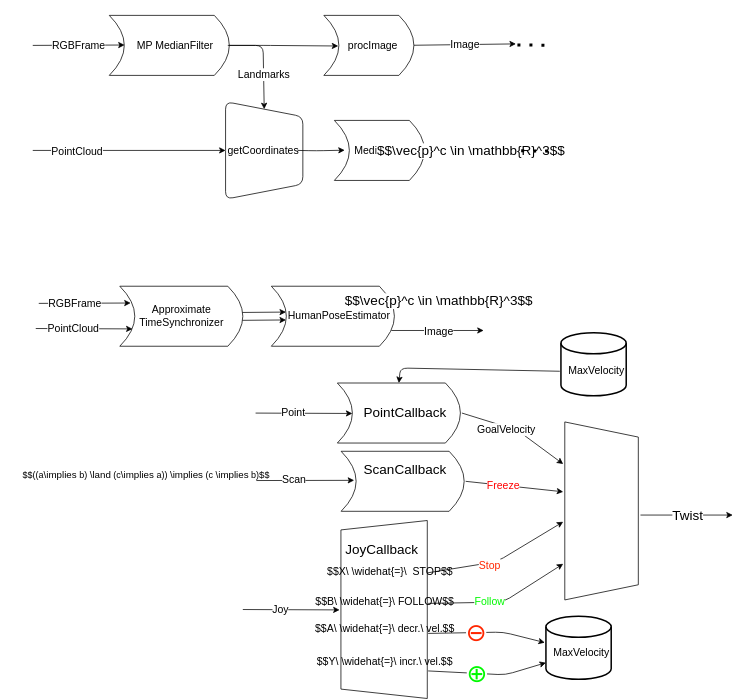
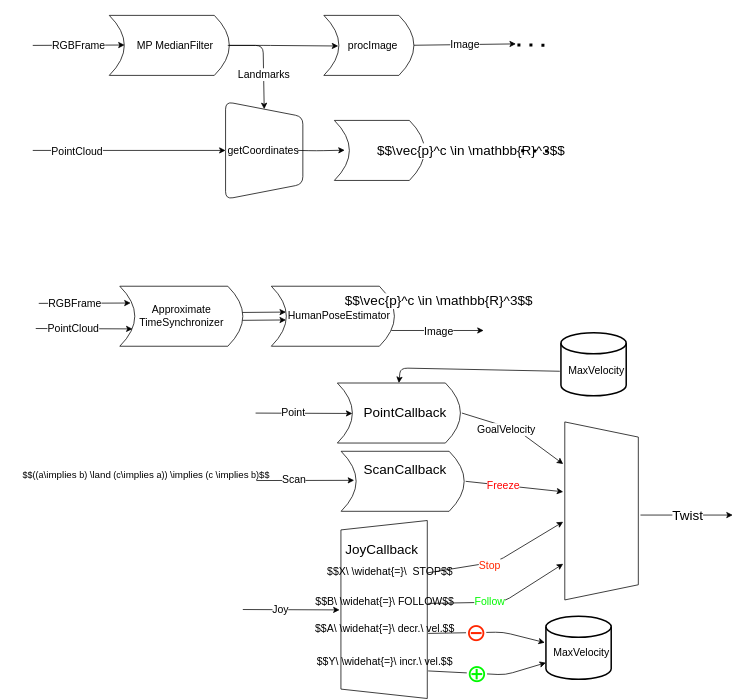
  <mxCell id="0" />
  <mxCell id="1" parent="0" />
  <mxCell id="2" value="" style="shape=trapezoid;perimeter=trapezoidPerimeter;whiteSpace=wrap;html=1;fixedSize=1;rotation=90;rounded=1;" vertex="1" parent="1"><mxGeometry x="286.5" y="148.5" width="130" height="103" as="geometry" /></mxCell>
  <mxCell id="3" value="" style="endArrow=classic;html=1;rounded=1;entryX=0.5;entryY=1;entryDx=0;entryDy=0;" edge="1" parent="1" target="2"><mxGeometry relative="1" as="geometry"><mxPoint x="43" y="200" as="sourcePoint" /><mxPoint x="123" y="210" as="targetPoint" /></mxGeometry></mxCell>
  <mxCell id="4" value="&lt;font style=&quot;font-size: 14px;&quot;&gt;PointCloud&lt;/font&gt;" style="edgeLabel;resizable=0;html=1;align=center;verticalAlign=middle;rounded=1;" connectable="0" vertex="1" parent="3"><mxGeometry relative="1" as="geometry"><mxPoint x="-71" as="offset" /></mxGeometry></mxCell>
  <mxCell id="5" value="" style="endArrow=classic;html=1;rounded=1;entryX=0;entryY=0.5;entryDx=0;entryDy=0;" edge="1" parent="1" target="2"><mxGeometry relative="1" as="geometry"><mxPoint x="303" y="60" as="sourcePoint" /><mxPoint x="393" y="250" as="targetPoint" /><Array as="points"><mxPoint x="350" y="60" /></Array></mxGeometry></mxCell>
  <mxCell id="6" value="&lt;font style=&quot;font-size: 14px;&quot;&gt;Landmarks&lt;/font&gt;" style="edgeLabel;resizable=0;html=1;align=center;verticalAlign=middle;rounded=1;" connectable="0" vertex="1" parent="5"><mxGeometry relative="1" as="geometry"><mxPoint y="20" as="offset" /></mxGeometry></mxCell>
  <mxCell id="7" style="edgeStyle=orthogonalEdgeStyle;rounded=1;orthogonalLoop=1;jettySize=auto;html=1;entryX=0.885;entryY=0.504;entryDx=0;entryDy=0;entryPerimeter=0;" edge="1" parent="1" target="20"><mxGeometry relative="1" as="geometry"><mxPoint x="396" y="200" as="sourcePoint" /></mxGeometry></mxCell>
  <mxCell id="8" value="" style="endArrow=classic;html=1;rounded=1;entryX=0.5;entryY=1;entryDx=0;entryDy=0;" edge="1" parent="1"><mxGeometry relative="1" as="geometry"><mxPoint x="43" y="60" as="sourcePoint" /><mxPoint x="165.5" y="59.5" as="targetPoint" /></mxGeometry></mxCell>
  <mxCell id="9" value="&lt;font style=&quot;font-size: 14px;&quot;&gt;RGBFrame&lt;/font&gt;" style="edgeLabel;resizable=0;html=1;align=center;verticalAlign=middle;rounded=1;" connectable="0" vertex="1" parent="8"><mxGeometry relative="1" as="geometry" /></mxCell>
  <mxCell id="10" value="" style="group;rounded=1;" vertex="1" connectable="0" parent="1"><mxGeometry x="145" y="20" width="560" height="290" as="geometry" /></mxCell>
  <mxCell id="11" value="" style="shape=dataStorage;whiteSpace=wrap;html=1;fixedSize=1;rotation=-180;rounded=1;" vertex="1" parent="10"><mxGeometry width="160" height="80" as="geometry" /></mxCell>
  <mxCell id="12" value="&lt;font style=&quot;font-size: 14px;&quot;&gt;MP MedianFilter&lt;/font&gt;" style="text;html=1;strokeColor=none;fillColor=none;align=center;verticalAlign=middle;whiteSpace=wrap;rounded=1;" vertex="1" parent="10"><mxGeometry x="28" y="25" width="120" height="30" as="geometry" /></mxCell>
  <mxCell id="13" value="&lt;font style=&quot;font-size: 14px;&quot;&gt;getCoordinates&lt;/font&gt;" style="text;html=1;strokeColor=none;fillColor=none;align=center;verticalAlign=middle;whiteSpace=wrap;rounded=1;" vertex="1" parent="10"><mxGeometry x="168" y="140" width="75" height="80" as="geometry" /></mxCell>
  <mxCell id="14" value="" style="endArrow=classic;html=1;rounded=1;entryX=0.84;entryY=0.49;entryDx=0;entryDy=0;entryPerimeter=0;" edge="1" parent="10" target="15"><mxGeometry relative="1" as="geometry"><mxPoint x="158" y="40" as="sourcePoint" /><mxPoint x="364" y="40" as="targetPoint" /><Array as="points"><mxPoint x="205" y="40" /></Array></mxGeometry></mxCell>
  <mxCell id="15" value="" style="shape=dataStorage;whiteSpace=wrap;html=1;fixedSize=1;rotation=-180;rounded=1;" vertex="1" parent="10"><mxGeometry x="286" width="120" height="80" as="geometry" /></mxCell>
  <mxCell id="16" value="&lt;font style=&quot;font-size: 14px;&quot;&gt;procImage&lt;/font&gt;" style="text;html=1;strokeColor=none;fillColor=none;align=center;verticalAlign=middle;whiteSpace=wrap;rounded=1;" vertex="1" parent="10"><mxGeometry x="313.5" width="75" height="80" as="geometry" /></mxCell>
  <mxCell id="17" value="" style="endArrow=none;dashed=1;html=1;dashPattern=1 3;strokeWidth=4;rounded=1;" edge="1" parent="10"><mxGeometry width="50" height="50" relative="1" as="geometry"><mxPoint x="544" y="39.33" as="sourcePoint" /><mxPoint x="584" y="39.83" as="targetPoint" /></mxGeometry></mxCell>
  <mxCell id="18" value="" style="endArrow=classic;html=1;rounded=1;" edge="1" parent="10"><mxGeometry relative="1" as="geometry"><mxPoint x="406" y="39.83" as="sourcePoint" /><mxPoint x="542" y="38" as="targetPoint" /></mxGeometry></mxCell>
  <mxCell id="19" value="&lt;font style=&quot;font-size: 14px;&quot;&gt;Image&lt;/font&gt;" style="edgeLabel;resizable=0;html=1;align=center;verticalAlign=middle;rounded=1;" connectable="0" vertex="1" parent="18"><mxGeometry relative="1" as="geometry" /></mxCell>
  <mxCell id="20" value="" style="shape=dataStorage;whiteSpace=wrap;html=1;fixedSize=1;rotation=-180;rounded=1;" vertex="1" parent="1"><mxGeometry x="445" y="160" width="120" height="80" as="geometry" /></mxCell>
- <mxCell id="21" value="&lt;font style=&quot;font-size: 14px;&quot;&gt;MedianFilter&lt;/font&gt;" style="text;html=1;strokeColor=none;fillColor=none;align=center;verticalAlign=middle;whiteSpace=wrap;rounded=1;" vertex="1" parent="1"><mxGeometry x="472.5" y="160" width="75" height="80" as="geometry" /></mxCell>
  <mxCell id="22" value="" style="endArrow=classic;html=1;rounded=1;" edge="1" parent="1"><mxGeometry relative="1" as="geometry"><mxPoint x="565" y="200" as="sourcePoint" /><mxPoint x="687" y="200" as="targetPoint" /></mxGeometry></mxCell>
  <mxCell id="23" value="&lt;font style=&quot;font-size: 18px;&quot;&gt;$$\vec{p}^c \in&amp;nbsp;\mathbb{R}^3$$&lt;/font&gt;" style="edgeLabel;resizable=0;html=1;align=center;verticalAlign=middle;rounded=1;" connectable="0" vertex="1" parent="22"><mxGeometry relative="1" as="geometry" /></mxCell>
  <mxCell id="24" value="" style="endArrow=none;dashed=1;html=1;dashPattern=1 3;strokeWidth=4;rounded=1;" edge="1" parent="1"><mxGeometry width="50" height="50" relative="1" as="geometry"><mxPoint x="694" y="200.5" as="sourcePoint" /><mxPoint x="734" y="201" as="targetPoint" /></mxGeometry></mxCell>
  <mxCell id="25" value="" style="group" vertex="1" connectable="0" parent="1"><mxGeometry x="159" y="381" width="164" height="80" as="geometry" /></mxCell>
  <mxCell id="26" value="" style="shape=dataStorage;whiteSpace=wrap;html=1;fixedSize=1;rotation=-180;rounded=1;" vertex="1" parent="25"><mxGeometry width="164" height="80" as="geometry" /></mxCell>
  <mxCell id="27" value="&lt;font style=&quot;font-size: 14px;&quot;&gt;Approximate &lt;br&gt;TimeSynchronizer&lt;/font&gt;" style="text;html=1;align=center;verticalAlign=middle;resizable=0;points=[];autosize=1;strokeColor=none;fillColor=none;" vertex="1" parent="25"><mxGeometry x="17" y="17" width="130" height="44" as="geometry" /></mxCell>
  <mxCell id="28" value="" style="endArrow=classic;html=1;rounded=1;" edge="1" parent="1"><mxGeometry relative="1" as="geometry"><mxPoint x="47" y="437.37" as="sourcePoint" /><mxPoint x="176" y="437.87" as="targetPoint" /></mxGeometry></mxCell>
  <mxCell id="29" value="&lt;font style=&quot;font-size: 14px;&quot;&gt;PointCloud&lt;/font&gt;" style="edgeLabel;resizable=0;html=1;align=center;verticalAlign=middle;rounded=1;" connectable="0" vertex="1" parent="28"><mxGeometry relative="1" as="geometry"><mxPoint x="-15" y="-1" as="offset" /></mxGeometry></mxCell>
  <mxCell id="30" value="" style="endArrow=classic;html=1;rounded=1;entryX=0.5;entryY=1;entryDx=0;entryDy=0;" edge="1" parent="1"><mxGeometry relative="1" as="geometry"><mxPoint x="51" y="403.87" as="sourcePoint" /><mxPoint x="173.5" y="403.37" as="targetPoint" /></mxGeometry></mxCell>
  <mxCell id="31" value="&lt;font style=&quot;font-size: 14px;&quot;&gt;RGBFrame&lt;/font&gt;" style="edgeLabel;resizable=0;html=1;align=center;verticalAlign=middle;rounded=1;" connectable="0" vertex="1" parent="30"><mxGeometry relative="1" as="geometry"><mxPoint x="-13" as="offset" /></mxGeometry></mxCell>
  <mxCell id="32" value="" style="shape=dataStorage;whiteSpace=wrap;html=1;fixedSize=1;rotation=-180;rounded=1;" vertex="1" parent="1"><mxGeometry x="361" y="381" width="164" height="80" as="geometry" /></mxCell>
  <mxCell id="33" value="&lt;font style=&quot;font-size: 14px;&quot;&gt;HumanPoseEstimator&lt;/font&gt;" style="text;html=1;align=center;verticalAlign=middle;resizable=0;points=[];autosize=1;strokeColor=none;fillColor=none;" vertex="1" parent="1"><mxGeometry x="374" y="406" width="154" height="28" as="geometry" /></mxCell>
  <mxCell id="34" value="" style="endArrow=classic;html=1;rounded=1;" edge="1" parent="1"><mxGeometry relative="1" as="geometry"><mxPoint x="322.5" y="415.96" as="sourcePoint" /><mxPoint x="380.5" y="415.46" as="targetPoint" /></mxGeometry></mxCell>
  <mxCell id="35" value="" style="endArrow=classic;html=1;rounded=1;" edge="1" parent="1"><mxGeometry relative="1" as="geometry"><mxPoint x="322.5" y="426.46" as="sourcePoint" /><mxPoint x="380.5" y="425.96" as="targetPoint" /></mxGeometry></mxCell>
  <mxCell id="36" value="" style="endArrow=classic;html=1;rounded=1;" edge="1" parent="1"><mxGeometry relative="1" as="geometry"><mxPoint x="522" y="400" as="sourcePoint" /><mxPoint x="644" y="400" as="targetPoint" /></mxGeometry></mxCell>
  <mxCell id="37" value="&lt;font style=&quot;font-size: 18px;&quot;&gt;$$\vec{p}^c \in&amp;nbsp;\mathbb{R}^3$$&lt;/font&gt;" style="edgeLabel;resizable=0;html=1;align=center;verticalAlign=middle;rounded=1;" connectable="0" vertex="1" parent="36"><mxGeometry relative="1" as="geometry" /></mxCell>
  <mxCell id="38" value="" style="endArrow=classic;html=1;rounded=1;" edge="1" parent="1"><mxGeometry relative="1" as="geometry"><mxPoint x="521" y="440" as="sourcePoint" /><mxPoint x="644" y="440" as="targetPoint" /></mxGeometry></mxCell>
  <mxCell id="39" value="&lt;font style=&quot;font-size: 14px;&quot;&gt;Image&lt;/font&gt;" style="edgeLabel;resizable=0;html=1;align=center;verticalAlign=middle;rounded=1;" connectable="0" vertex="1" parent="38"><mxGeometry relative="1" as="geometry" /></mxCell>
  <mxCell id="40" value="" style="endArrow=classic;html=1;rounded=1;" edge="1" parent="1"><mxGeometry relative="1" as="geometry"><mxPoint x="340" y="550.09" as="sourcePoint" /><mxPoint x="469" y="550.59" as="targetPoint" /></mxGeometry></mxCell>
  <mxCell id="41" value="&lt;span style=&quot;font-size: 14px;&quot;&gt;Point&lt;/span&gt;" style="edgeLabel;resizable=0;html=1;align=center;verticalAlign=middle;rounded=1;" connectable="0" vertex="1" parent="40"><mxGeometry relative="1" as="geometry"><mxPoint x="-15" y="-1" as="offset" /></mxGeometry></mxCell>
  <mxCell id="42" value="" style="endArrow=classic;html=1;rounded=1;" edge="1" parent="1"><mxGeometry relative="1" as="geometry"><mxPoint x="323" y="811.91" as="sourcePoint" /><mxPoint x="452" y="812.41" as="targetPoint" /></mxGeometry></mxCell>
  <mxCell id="43" value="&lt;span style=&quot;font-size: 14px;&quot;&gt;Joy&lt;/span&gt;" style="edgeLabel;resizable=0;html=1;align=center;verticalAlign=middle;rounded=1;" connectable="0" vertex="1" parent="42"><mxGeometry relative="1" as="geometry"><mxPoint x="-15" y="-1" as="offset" /></mxGeometry></mxCell>
  <mxCell id="44" value="" style="endArrow=classic;html=1;rounded=1;entryX=0.894;entryY=0.516;entryDx=0;entryDy=0;entryPerimeter=0;" edge="1" parent="1" target="49"><mxGeometry relative="1" as="geometry"><mxPoint x="341" y="640" as="sourcePoint" /><mxPoint x="42" y="615.59" as="targetPoint" /></mxGeometry></mxCell>
  <mxCell id="45" value="&lt;span style=&quot;font-size: 14px;&quot;&gt;Scan&lt;/span&gt;" style="edgeLabel;resizable=0;html=1;align=center;verticalAlign=middle;rounded=1;" connectable="0" vertex="1" parent="44"><mxGeometry relative="1" as="geometry"><mxPoint x="-15" y="-1" as="offset" /></mxGeometry></mxCell>
  <mxCell id="46" value="" style="group" vertex="1" connectable="0" parent="1"><mxGeometry x="449" y="510" width="164" height="80" as="geometry" /></mxCell>
  <mxCell id="47" value="" style="shape=dataStorage;whiteSpace=wrap;html=1;fixedSize=1;rotation=-180;rounded=1;" vertex="1" parent="46"><mxGeometry width="164" height="80" as="geometry" /></mxCell>
  <mxCell id="48" value="&lt;font style=&quot;font-size: 18px;&quot;&gt;PointCallback&lt;/font&gt;" style="text;html=1;align=center;verticalAlign=middle;resizable=0;points=[];autosize=1;strokeColor=none;fillColor=none;" vertex="1" parent="46"><mxGeometry x="26" y="23.5" width="128" height="33" as="geometry" /></mxCell>
  <mxCell id="49" value="" style="shape=dataStorage;whiteSpace=wrap;html=1;fixedSize=1;rotation=-180;rounded=1;" vertex="1" parent="1"><mxGeometry x="454" y="601" width="164" height="80" as="geometry" /></mxCell>
  <mxCell id="50" value="&lt;font style=&quot;font-size: 18px;&quot;&gt;ScanCallback&lt;/font&gt;" style="text;html=1;align=center;verticalAlign=middle;resizable=0;points=[];autosize=1;strokeColor=none;fillColor=none;" vertex="1" parent="1"><mxGeometry x="475" y="609.5" width="128" height="33" as="geometry" /></mxCell>
  <mxCell id="51" value="" style="shape=trapezoid;perimeter=trapezoidPerimeter;whiteSpace=wrap;html=1;fixedSize=1;rotation=-90;size=12.539;" vertex="1" parent="1"><mxGeometry x="392.68" y="754.32" width="237.25" height="115.12" as="geometry" /></mxCell>
  <mxCell id="52" value="&lt;font style=&quot;font-size: 18px;&quot;&gt;JoyCallback&lt;/font&gt;" style="text;html=1;align=center;verticalAlign=middle;resizable=0;points=[];autosize=1;strokeColor=none;fillColor=none;" vertex="1" parent="1"><mxGeometry x="450" y="716" width="115" height="33" as="geometry" /></mxCell>
  <mxCell id="53" value="&lt;font style=&quot;font-size: 14px;&quot;&gt;$$X\ \widehat{=}\ &amp;nbsp;STOP$$&lt;/font&gt;" style="text;html=1;align=center;verticalAlign=middle;resizable=0;points=[];autosize=1;strokeColor=none;fillColor=none;" vertex="1" parent="1"><mxGeometry x="426.5" y="748" width="185" height="28" as="geometry" /></mxCell>
  <mxCell id="54" value="&lt;font style=&quot;font-size: 14px;&quot;&gt;$$B\ \widehat{=}\ FOLLOW$$&lt;/font&gt;" style="text;html=1;align=center;verticalAlign=middle;resizable=0;points=[];autosize=1;strokeColor=none;fillColor=none;" vertex="1" parent="1"><mxGeometry x="410.5" y="788" width="203" height="28" as="geometry" /></mxCell>
  <mxCell id="55" value="&lt;font style=&quot;font-size: 14px;&quot;&gt;$$A\ \widehat{=}\ decr.\ vel.$$&lt;/font&gt;" style="text;html=1;align=center;verticalAlign=middle;resizable=0;points=[];autosize=1;strokeColor=none;fillColor=none;" vertex="1" parent="1"><mxGeometry x="409.5" y="824" width="204" height="28" as="geometry" /></mxCell>
  <mxCell id="56" value="&lt;font style=&quot;font-size: 14px;&quot;&gt;$$Y\ \widehat{=}\ incr.\ vel.$$&lt;/font&gt;" style="text;html=1;align=center;verticalAlign=middle;resizable=0;points=[];autosize=1;strokeColor=none;fillColor=none;" vertex="1" parent="1"><mxGeometry x="412" y="866.88" width="199" height="28" as="geometry" /></mxCell>
  <mxCell id="57" value="" style="endArrow=classic;html=1;rounded=1;" edge="1" parent="1"><mxGeometry relative="1" as="geometry"><mxPoint x="620" y="641.03" as="sourcePoint" /><mxPoint x="750" y="655" as="targetPoint" /></mxGeometry></mxCell>
  <mxCell id="58" value="&lt;span style=&quot;font-size: 14px;&quot;&gt;&lt;font color=&quot;#ff0000&quot;&gt;Freeze&lt;/font&gt;&lt;/span&gt;" style="edgeLabel;resizable=0;html=1;align=center;verticalAlign=middle;rounded=1;" connectable="0" vertex="1" parent="57"><mxGeometry relative="1" as="geometry"><mxPoint x="-15" y="-1" as="offset" /></mxGeometry></mxCell>
  <mxCell id="59" value="" style="endArrow=classic;html=1;rounded=1;" edge="1" parent="1"><mxGeometry relative="1" as="geometry"><mxPoint x="615" y="550.03" as="sourcePoint" /><mxPoint x="750" y="618" as="targetPoint" /><Array as="points"><mxPoint x="689" y="573" /></Array></mxGeometry></mxCell>
  <mxCell id="60" value="&lt;span style=&quot;font-size: 14px;&quot;&gt;GoalVelocity&lt;/span&gt;" style="edgeLabel;resizable=0;html=1;align=center;verticalAlign=middle;rounded=1;" connectable="0" vertex="1" parent="59"><mxGeometry relative="1" as="geometry"><mxPoint x="-15" y="-1" as="offset" /></mxGeometry></mxCell>
  <mxCell id="61" value="" style="shape=trapezoid;perimeter=trapezoidPerimeter;whiteSpace=wrap;html=1;fixedSize=1;rotation=90;size=20.203;" vertex="1" parent="1"><mxGeometry x="682.5" y="631.5" width="237.25" height="98" as="geometry" /></mxCell>
  <mxCell id="62" value="" style="endArrow=classic;html=1;rounded=1;" edge="1" parent="1"><mxGeometry relative="1" as="geometry"><mxPoint x="569" y="763.07" as="sourcePoint" /><mxPoint x="750" y="695" as="targetPoint" /><Array as="points"><mxPoint x="662" y="748" /></Array></mxGeometry></mxCell>
  <mxCell id="63" value="&lt;span style=&quot;font-size: 14px;&quot;&gt;&lt;font color=&quot;#ff2600&quot;&gt;Stop&lt;/font&gt;&lt;/span&gt;" style="edgeLabel;resizable=0;html=1;align=center;verticalAlign=middle;rounded=1;" connectable="0" vertex="1" parent="62"><mxGeometry relative="1" as="geometry"><mxPoint x="-14" y="6" as="offset" /></mxGeometry></mxCell>
  <mxCell id="64" value="" style="endArrow=classic;html=1;rounded=1;" edge="1" parent="1"><mxGeometry relative="1" as="geometry"><mxPoint x="570" y="803.75" as="sourcePoint" /><mxPoint x="750" y="751" as="targetPoint" /><Array as="points"><mxPoint x="670" y="802" /></Array></mxGeometry></mxCell>
  <mxCell id="65" value="&lt;span style=&quot;font-size: 14px;&quot;&gt;&lt;font color=&quot;#00f900&quot;&gt;Follow&lt;/font&gt;&lt;/span&gt;" style="edgeLabel;resizable=0;html=1;align=center;verticalAlign=middle;rounded=1;" connectable="0" vertex="1" parent="64"><mxGeometry relative="1" as="geometry"><mxPoint x="-15" y="-1" as="offset" /></mxGeometry></mxCell>
  <mxCell id="66" value="" style="strokeWidth=2;html=1;shape=mxgraph.flowchart.database;whiteSpace=wrap;" vertex="1" parent="1"><mxGeometry x="727" y="821" width="87" height="84" as="geometry" /></mxCell>
  <mxCell id="67" value="" style="endArrow=classic;html=1;rounded=1;entryX=-0.016;entryY=0.04;entryDx=0;entryDy=0;entryPerimeter=0;" edge="1" parent="1" target="69"><mxGeometry relative="1" as="geometry"><mxPoint x="570" y="843.76" as="sourcePoint" /><mxPoint x="709" y="862" as="targetPoint" /><Array as="points"><mxPoint x="670" y="842.01" /></Array></mxGeometry></mxCell>
  <mxCell id="68" value="&lt;span style=&quot;caret-color: rgb(0, 249, 0);&quot;&gt;&lt;font style=&quot;font-size: 33px;&quot; color=&quot;#ff2600&quot;&gt;⊖&lt;/font&gt;&lt;/span&gt;" style="edgeLabel;resizable=0;html=1;align=center;verticalAlign=middle;rounded=1;" connectable="0" vertex="1" parent="67"><mxGeometry relative="1" as="geometry"><mxPoint x="-15" y="-1" as="offset" /></mxGeometry></mxCell>
  <mxCell id="69" value="&lt;font style=&quot;font-size: 14px;&quot;&gt;MaxVelocity&lt;/font&gt;" style="text;html=1;align=center;verticalAlign=middle;resizable=0;points=[];autosize=1;strokeColor=none;fillColor=none;" vertex="1" parent="1"><mxGeometry x="727" y="854.88" width="93" height="28" as="geometry" /></mxCell>
  <mxCell id="70" value="" style="strokeWidth=2;html=1;shape=mxgraph.flowchart.database;whiteSpace=wrap;" vertex="1" parent="1"><mxGeometry x="747" y="443" width="87" height="84" as="geometry" /></mxCell>
  <mxCell id="71" value="&lt;font style=&quot;font-size: 14px;&quot;&gt;MaxVelocity&lt;/font&gt;" style="text;html=1;align=center;verticalAlign=middle;resizable=0;points=[];autosize=1;strokeColor=none;fillColor=none;" vertex="1" parent="1"><mxGeometry x="747" y="479.44" width="93" height="28" as="geometry" /></mxCell>
  <mxCell id="72" value="" style="endArrow=classic;html=1;rounded=1;" edge="1" parent="1" target="69"><mxGeometry relative="1" as="geometry"><mxPoint x="570" y="893.75" as="sourcePoint" /><mxPoint x="726" y="918.99" as="targetPoint" /><Array as="points"><mxPoint x="673" y="899" /></Array></mxGeometry></mxCell>
  <mxCell id="73" value="&lt;span style=&quot;caret-color: rgb(0, 249, 0); font-size: 33px;&quot;&gt;&lt;font color=&quot;#00f900&quot;&gt;⊕&lt;/font&gt;&lt;/span&gt;" style="edgeLabel;resizable=0;html=1;align=center;verticalAlign=middle;rounded=1;" connectable="0" vertex="1" parent="72"><mxGeometry relative="1" as="geometry"><mxPoint x="-15" y="-1" as="offset" /></mxGeometry></mxCell>
  <mxCell id="74" value="" style="endArrow=classic;html=1;rounded=1;exitX=-0.016;exitY=0.532;exitDx=0;exitDy=0;exitPerimeter=0;" edge="1" parent="1" source="71"><mxGeometry relative="1" as="geometry"><mxPoint x="626" y="479.44" as="sourcePoint" /><mxPoint x="531" y="510" as="targetPoint" /><Array as="points"><mxPoint x="533" y="490" /></Array></mxGeometry></mxCell>
  <mxCell id="75" value="" style="endArrow=classic;html=1;rounded=1;" edge="1" parent="1"><mxGeometry relative="1" as="geometry"><mxPoint x="853" y="686" as="sourcePoint" /><mxPoint x="976" y="686" as="targetPoint" /></mxGeometry></mxCell>
  <mxCell id="76" value="&lt;font style=&quot;font-size: 18px;&quot;&gt;Twist&lt;/font&gt;" style="edgeLabel;resizable=0;html=1;align=center;verticalAlign=middle;rounded=1;" connectable="0" vertex="1" parent="75"><mxGeometry relative="1" as="geometry" /></mxCell>
  <mxCell id="77" value="$$&lt;span style=&quot;font-family: inherit; font-size: var(--_pr-code-fs); font-style: inherit; font-variant-caps: inherit; color: var(--highlight-color); text-align: left; background-color: var(--highlight-bg);&quot;&gt;((a&lt;/span&gt;&lt;span style=&quot;font-family: inherit; font-style: inherit; font-variant-caps: inherit; color: var(--highlight-keyword); text-align: left; margin: 0px; padding: 0px; border: 0px; font-stretch: inherit; line-height: inherit; font-size: 13px; vertical-align: baseline; box-sizing: inherit;&quot; class=&quot;hljs-keyword&quot;&gt;\implies&lt;/span&gt;&lt;span style=&quot;font-family: inherit; font-size: var(--_pr-code-fs); font-style: inherit; font-variant-caps: inherit; color: var(--highlight-color); text-align: left; background-color: var(--highlight-bg);&quot;&gt; b) &lt;/span&gt;&lt;span style=&quot;font-family: inherit; font-style: inherit; font-variant-caps: inherit; color: var(--highlight-keyword); text-align: left; margin: 0px; padding: 0px; border: 0px; font-stretch: inherit; line-height: inherit; font-size: 13px; vertical-align: baseline; box-sizing: inherit;&quot; class=&quot;hljs-keyword&quot;&gt;\land&lt;/span&gt;&lt;span style=&quot;font-family: inherit; font-size: var(--_pr-code-fs); font-style: inherit; font-variant-caps: inherit; color: var(--highlight-color); text-align: left; background-color: var(--highlight-bg);&quot;&gt; (c&lt;/span&gt;&lt;span style=&quot;font-family: inherit; font-style: inherit; font-variant-caps: inherit; color: var(--highlight-keyword); text-align: left; margin: 0px; padding: 0px; border: 0px; font-stretch: inherit; line-height: inherit; font-size: 13px; vertical-align: baseline; box-sizing: inherit;&quot; class=&quot;hljs-keyword&quot;&gt;\implies&lt;/span&gt;&lt;span style=&quot;font-family: inherit; font-size: var(--_pr-code-fs); font-style: inherit; font-variant-caps: inherit; color: var(--highlight-color); text-align: left; background-color: var(--highlight-bg);&quot;&gt; a)) &lt;/span&gt;&lt;span style=&quot;font-family: inherit; font-style: inherit; font-variant-caps: inherit; color: var(--highlight-keyword); text-align: left; margin: 0px; padding: 0px; border: 0px; font-stretch: inherit; line-height: inherit; font-size: 13px; vertical-align: baseline; box-sizing: inherit;&quot; class=&quot;hljs-keyword&quot;&gt;\implies&lt;/span&gt;&lt;span style=&quot;font-family: inherit; font-size: var(--_pr-code-fs); font-style: inherit; font-variant-caps: inherit; color: var(--highlight-color); text-align: left; background-color: var(--highlight-bg);&quot;&gt; (c &lt;/span&gt;&lt;span style=&quot;font-family: inherit; font-style: inherit; font-variant-caps: inherit; color: var(--highlight-keyword); text-align: left; margin: 0px; padding: 0px; border: 0px; font-stretch: inherit; line-height: inherit; font-size: 13px; vertical-align: baseline; box-sizing: inherit;&quot; class=&quot;hljs-keyword&quot;&gt;\implies&lt;/span&gt;&lt;span style=&quot;font-family: inherit; font-size: var(--_pr-code-fs); font-style: inherit; font-variant-caps: inherit; color: var(--highlight-color); text-align: left; background-color: var(--highlight-bg);&quot;&gt; b)&lt;/span&gt;&lt;span style=&quot;font-family: inherit; font-style: inherit; font-variant-caps: inherit; color: var(--highlight-literal); text-align: left; margin: 0px; padding: 0px; border: 0px; font-stretch: inherit; line-height: inherit; font-size: 13px; vertical-align: baseline; box-sizing: inherit;&quot; class=&quot;hljs-built_in&quot;&gt;$&lt;/span&gt;$" style="text;html=1;align=center;verticalAlign=middle;resizable=0;points=[];autosize=1;strokeColor=none;fillColor=none;" vertex="1" parent="1"><mxGeometry x="20" y="618" width="347" height="27" as="geometry" /></mxCell>
